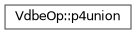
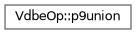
  digraph {
    rankdir=LR
-   n1 [color=grey40 fillcolor=white fontname=Helvetica fontsize=10 height=0.2 label="VdbeOp::p4union" shape=box style=filled width=0.4]
+   n1 [color=grey40 fillcolor=white fontname=Helvetica fontsize=10 height=0.2 label="VdbeOp::p9union" shape=box style=filled width=0.4]
  }
